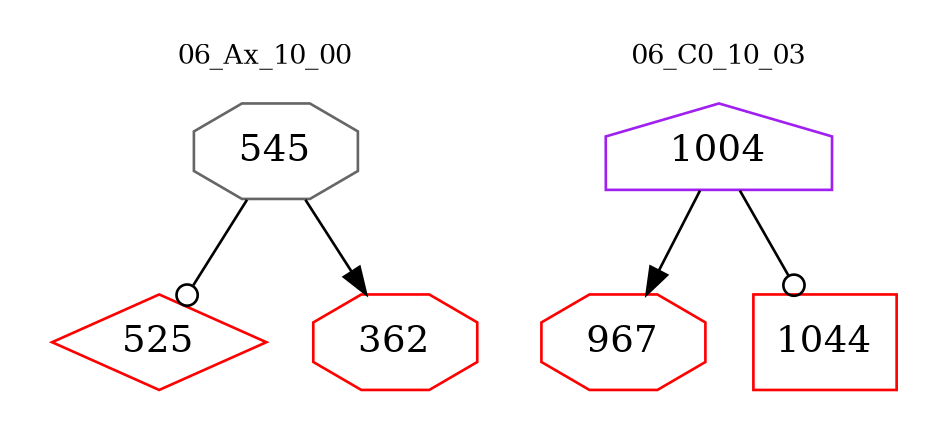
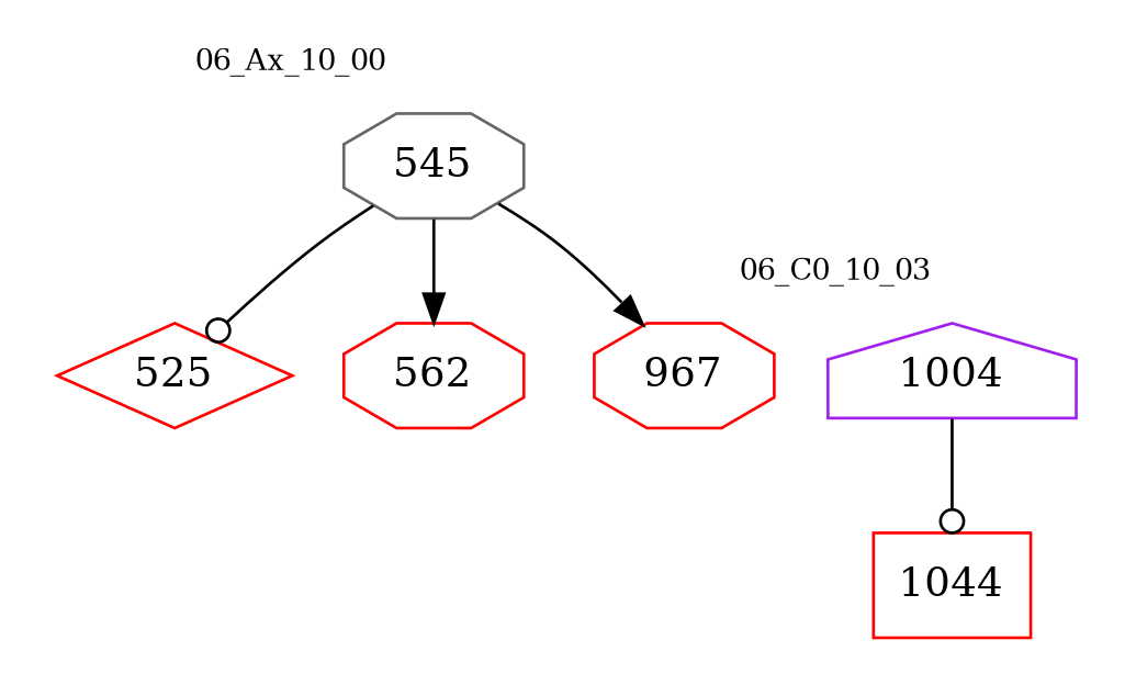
  digraph {
    node [color=red shape=octagon]
    edge [arrowhead=odot color=black]
    n1 [color=gray40 label=545]
    n2 [label=525 shape=diamond]
-   n3 [label=362]
+   n3 [label=562]
    n4 [color=purple label=1004 shape=house]
    n5 [label=967]
    n6 [label=1044 shape=box]
    subgraph cluster_1 {
      color=white
      fontsize=10
      label="06_Ax_10_00"
      n1
      n2
      n3
    }
    subgraph cluster_2 {
      color=white
      fontsize=10
      label="06_C0_10_03"
      n4
      n5
      n6
    }
    n1 -> n2
    n1 -> n3 [arrowhead=normal]
-   n4 -> n5 [arrowhead=normal]
+   n1 -> n5 [arrowhead=normal]
    n4 -> n6
  }
